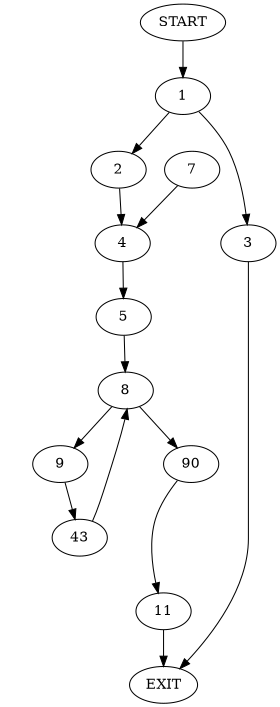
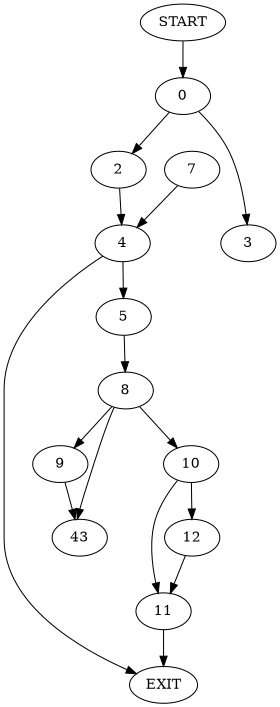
  digraph {
    fontname="DejaVu Serif"
    node [fontname="DejaVu Serif"]
    edge [fontname="DejaVu Serif"]
    n1 [label=START]
-   1
+   1 [label=0]
    2
    3
    n5 [label=EXIT]
    4
    5
    8
    9
-   10 [label=90]
+   10
    7
    n12 [label=43]
    11
+   12
    n1 -> 1
    1 -> 2
    1 -> 3
    2 -> 4
-   3 -> n5
+   4 -> n5
    4 -> 5
    5 -> 8
    8 -> 9
    8 -> 10
    9 -> n12
    10 -> 11
+   10 -> 12
    7 -> 4
-   n12 -> 8
+   8 -> n12
    11 -> n5
+   12 -> 11
  }
